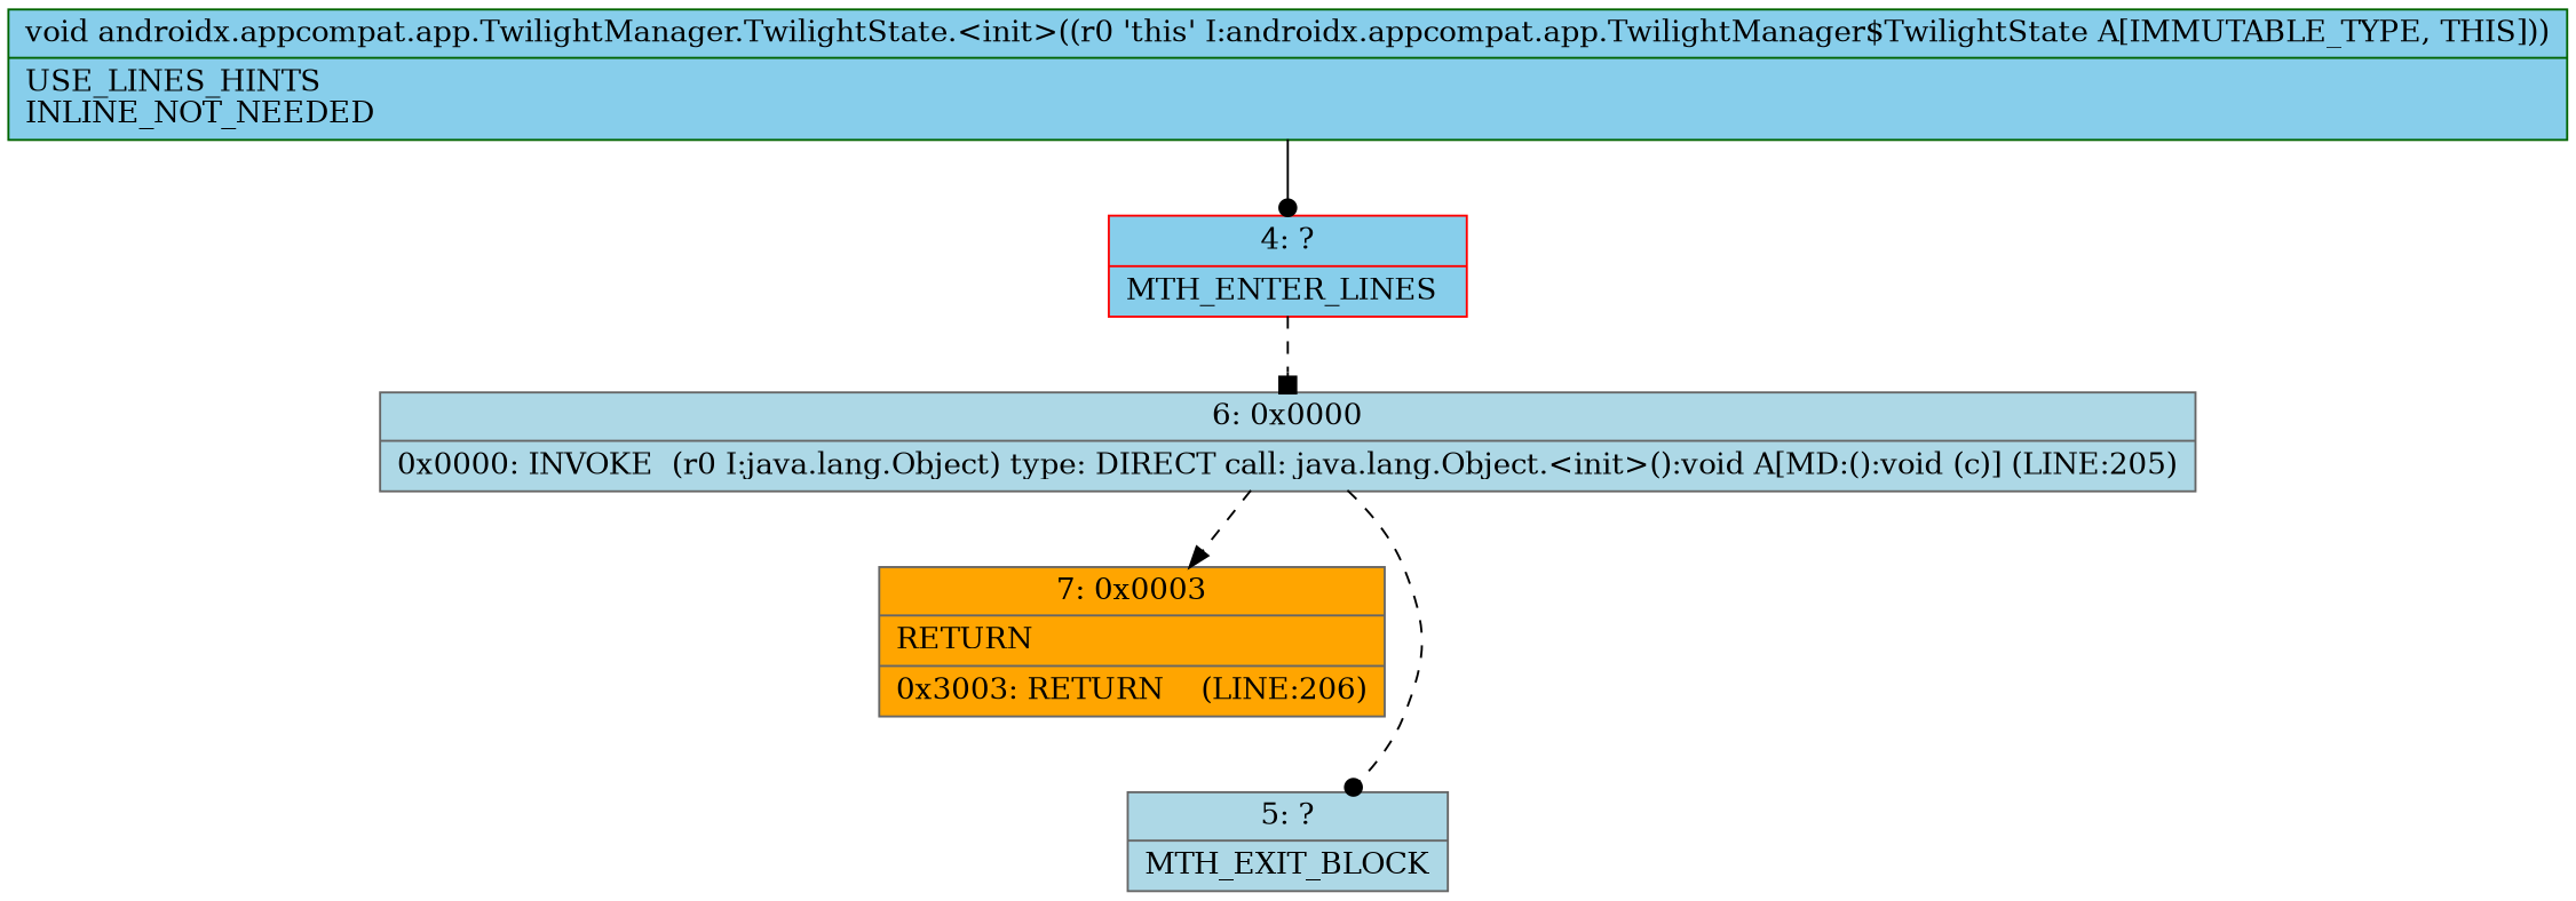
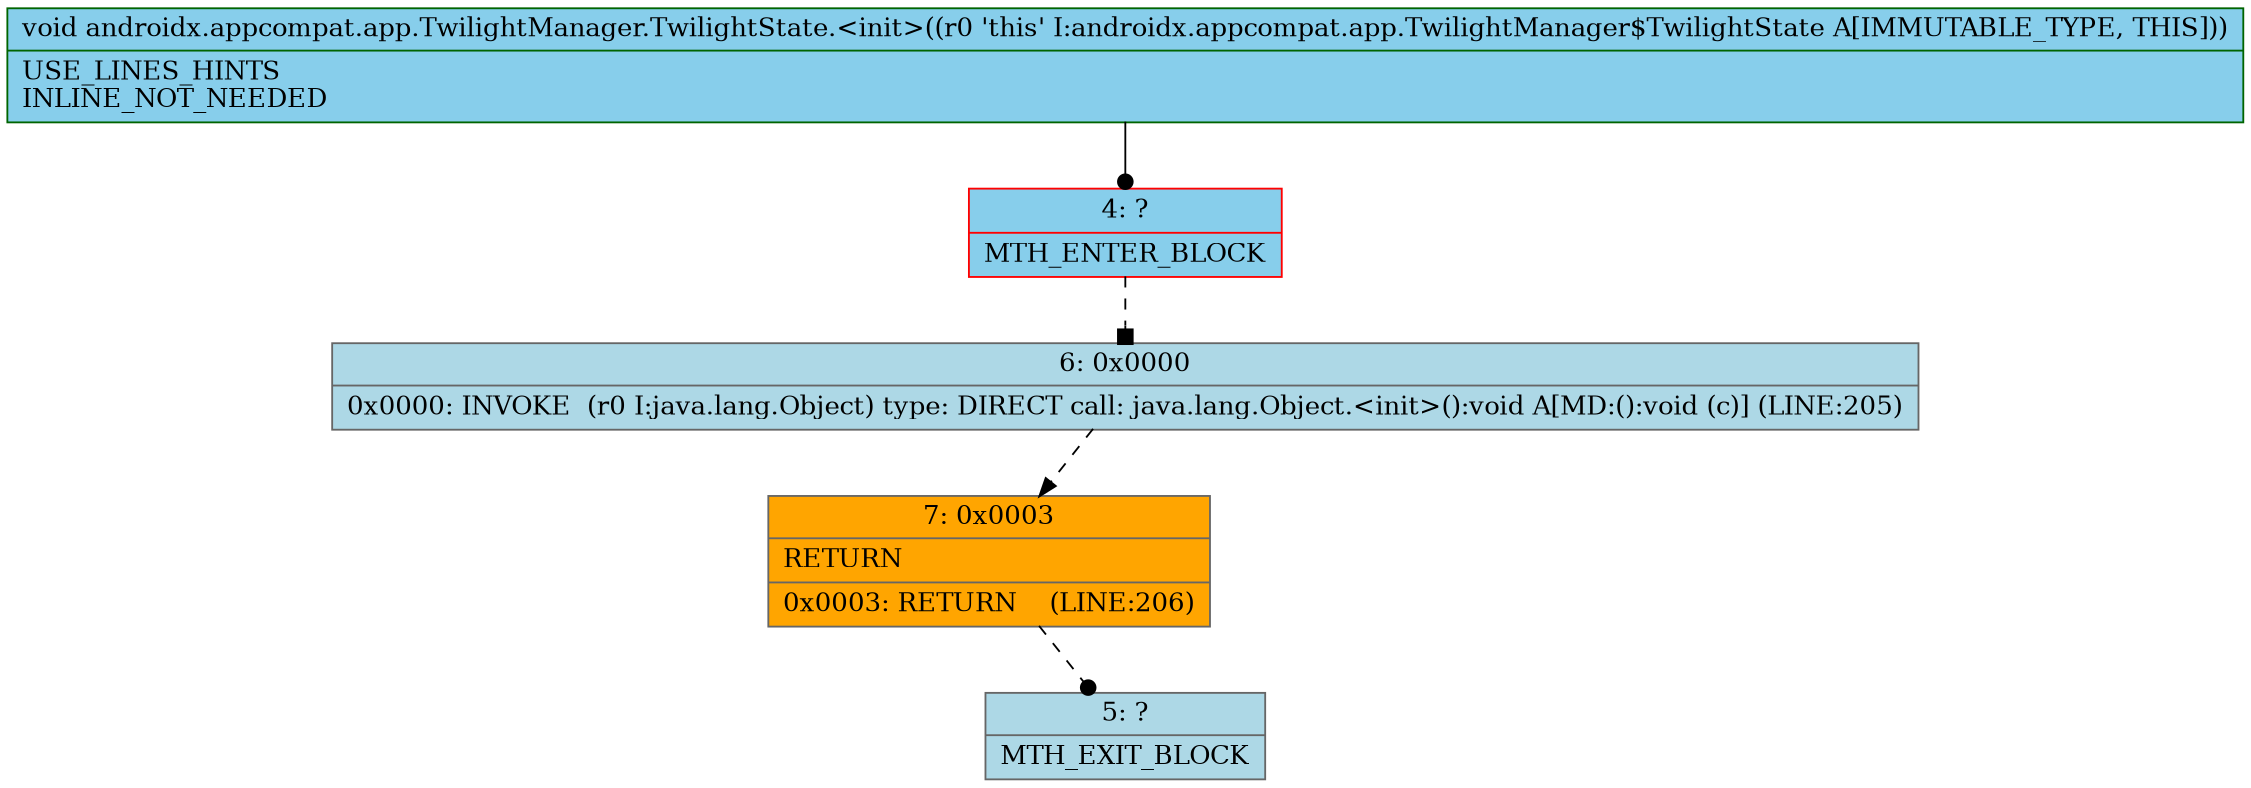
  digraph {
    node [color=gray40 fillcolor=skyblue shape=record style=filled]
    edge [arrowhead=dot style=dashed]
-   n1 [color=red label="{4\:\ ?|MTH_ENTER_LINES\l}"]
+   n1 [color=red label="{4\:\ ?|MTH_ENTER_BLOCK\l}"]
    n2 [fillcolor=lightblue label="{6\:\ 0x0000|0x0000: INVOKE  (r0 I:java.lang.Object) type: DIRECT call: java.lang.Object.\<init\>():void A[MD:():void (c)] (LINE:205)\l}"]
-   n3 [fillcolor=orange label="{7\:\ 0x0003|RETURN\l|0x3003: RETURN    (LINE:206)\l}"]
+   n3 [fillcolor=orange label="{7\:\ 0x0003|RETURN\l|0x0003: RETURN    (LINE:206)\l}"]
    n4 [fillcolor=lightblue label="{5\:\ ?|MTH_EXIT_BLOCK\l}"]
    n5 [color=darkgreen label="{void androidx.appcompat.app.TwilightManager.TwilightState.\<init\>((r0 'this' I:androidx.appcompat.app.TwilightManager$TwilightState A[IMMUTABLE_TYPE, THIS]))  | USE_LINES_HINTS\lINLINE_NOT_NEEDED\l}"]
    n1 -> n2 [arrowhead=box]
    n2 -> n3 [arrowhead=normal]
-   n2 -> n4
+   n3 -> n4
    n5 -> n1 [style=solid]
  }
